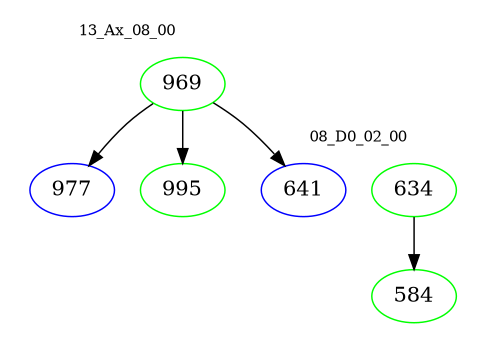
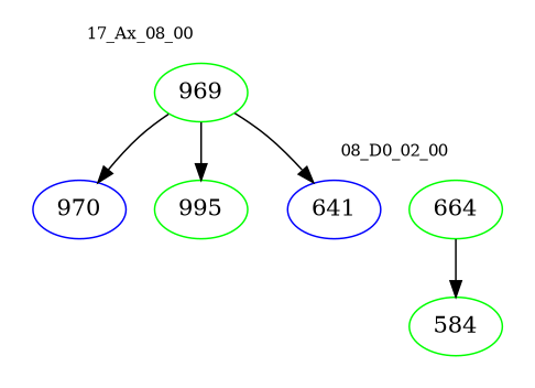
  digraph {
    node [color=green]
    edge [color=black]
    n1 [label=969]
-   n2 [color=blue label=977]
+   n2 [color=blue label=970]
    n3 [label=995]
-   n4 [label=634]
+   n4 [label=664]
    n5 [label=584]
    n6 [color=blue label=641]
    subgraph cluster_1 {
      color=white
      fontsize=10
-     label="13_Ax_08_00"
+     label="17_Ax_08_00"
      n1
      n2
      n3
    }
    subgraph cluster_2 {
      color=white
      fontsize=10
      label="08_D0_02_00"
      n4
      n5
      n6
    }
    n1 -> n2
    n1 -> n3
    n1 -> n6
    n4 -> n5
  }
